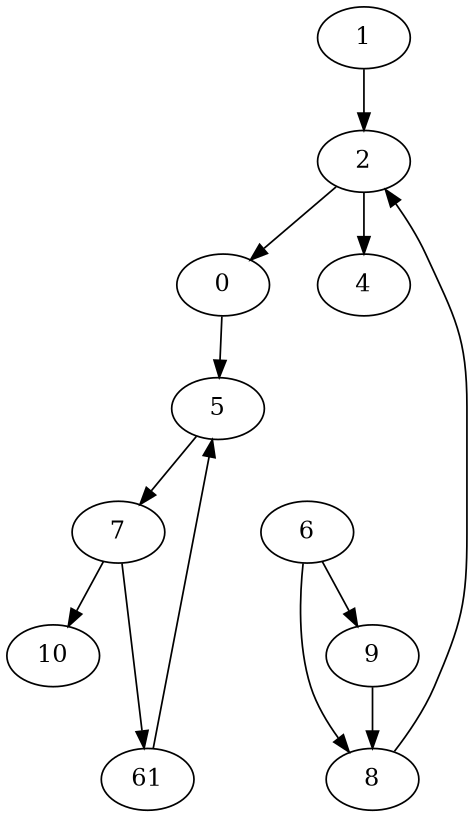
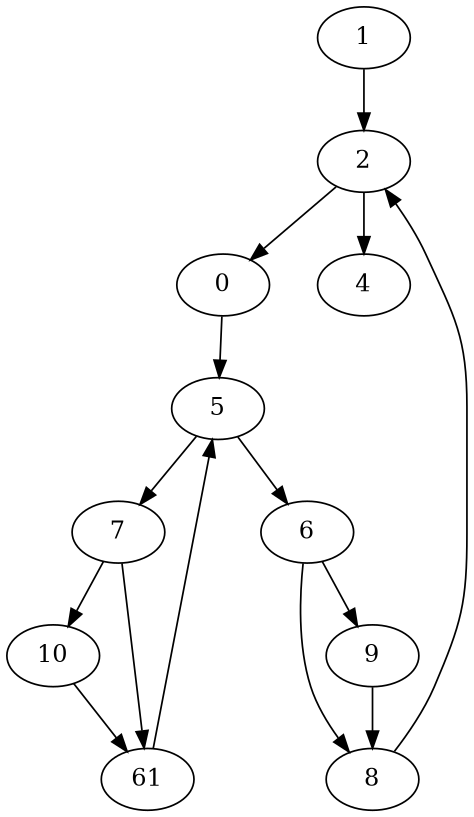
  digraph {
    1
    2
    n3 [label=0]
    4
    5
    6
    7
    8
    9
    10
    n11 [label=61]
    1 -> 2
    2 -> n3
    2 -> 4
    n3 -> 5
+   5 -> 6
    5 -> 7
    6 -> 8
    6 -> 9
    7 -> 10
    7 -> n11
    8 -> 2
    9 -> 8
+   10 -> n11
    n11 -> 5
  }
